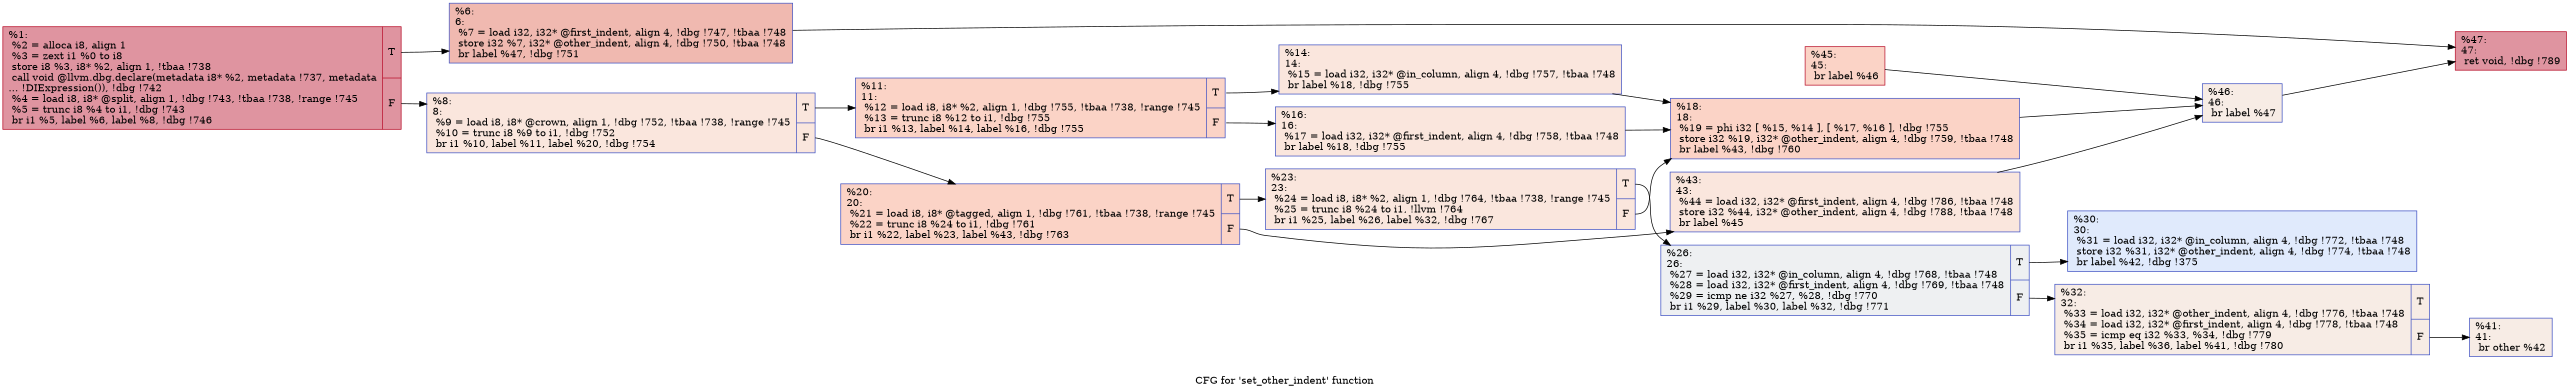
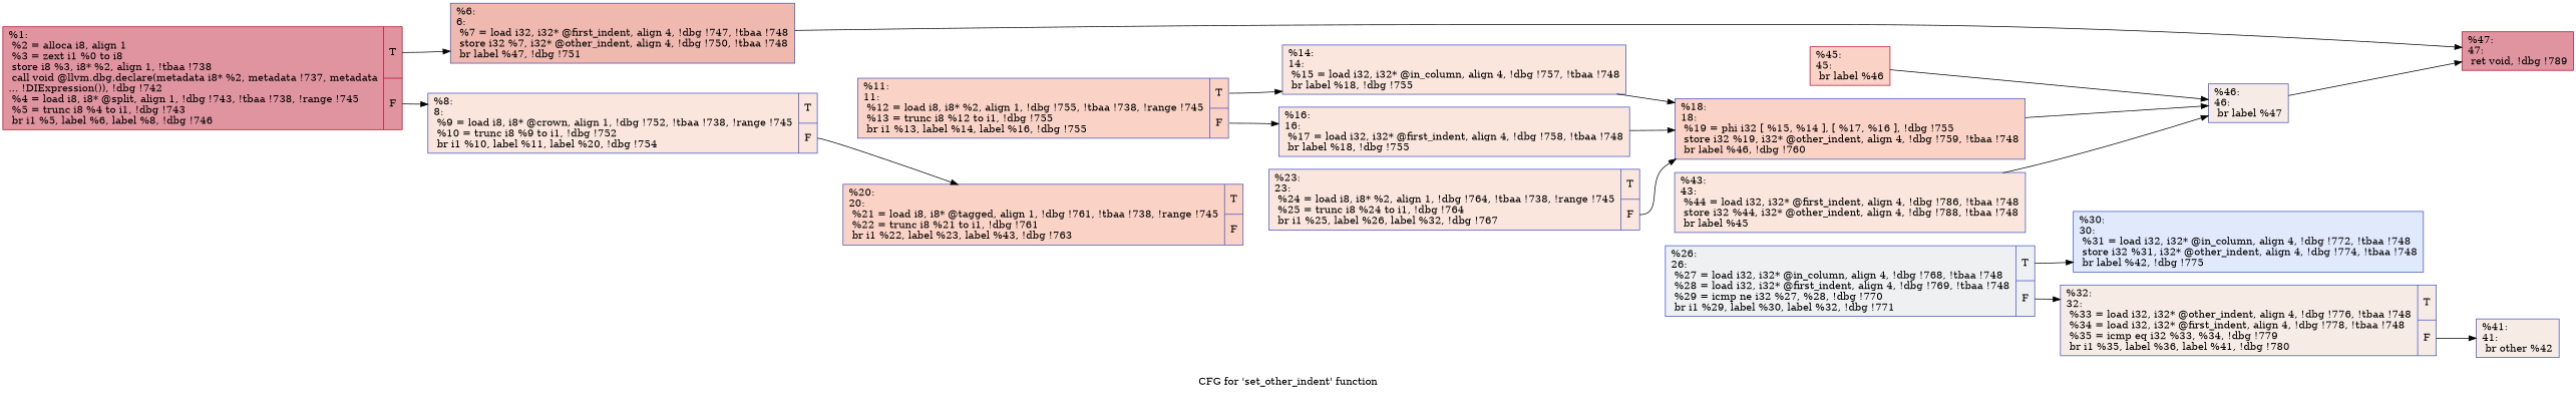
  digraph {
    label="CFG for 'set_other_indent' function"
    rankdir=LR
    node [color="#3d50c3ff" fillcolor="#f3c7b170" shape=record style=filled]
    n1 [color="#b70d28ff" fillcolor="#b70d2870" label="{%1:\l  %2 = alloca i8, align 1\l  %3 = zext i1 %0 to i8\l  store i8 %3, i8* %2, align 1, !tbaa !738\l  call void @llvm.dbg.declare(metadata i8* %2, metadata !737, metadata\l... !DIExpression()), !dbg !742\l  %4 = load i8, i8* @split, align 1, !dbg !743, !tbaa !738, !range !745\l  %5 = trunc i8 %4 to i1, !dbg !743\l  br i1 %5, label %6, label %8, !dbg !746\l|{<s0>T|<s1>F}}"]
    n2 [fillcolor="#de614d70" label="{%6:\l6:                                                \l  %7 = load i32, i32* @first_indent, align 4, !dbg !747, !tbaa !748\l  store i32 %7, i32* @other_indent, align 4, !dbg !750, !tbaa !748\l  br label %47, !dbg !751\l}"]
    n3 [label="{%8:\l8:                                                \l  %9 = load i8, i8* @crown, align 1, !dbg !752, !tbaa !738, !range !745\l  %10 = trunc i8 %9 to i1, !dbg !752\l  br i1 %10, label %11, label %20, !dbg !754\l|{<s0>T|<s1>F}}"]
    n4 [color="#b70d28ff" fillcolor="#b70d2870" label="{%47:\l47:                                               \l  ret void, !dbg !789\l}"]
    n5 [fillcolor="#f59c7d70" label="{%11:\l11:                                               \l  %12 = load i8, i8* %2, align 1, !dbg !755, !tbaa !738, !range !745\l  %13 = trunc i8 %12 to i1, !dbg !755\l  br i1 %13, label %14, label %16, !dbg !755\l|{<s0>T|<s1>F}}"]
-   n6 [fillcolor="#f59c7d70" label="{%20:\l20:                                               \l  %21 = load i8, i8* @tagged, align 1, !dbg !761, !tbaa !738, !range !745\l  %22 = trunc i8 %24 to i1, !dbg !761\l  br i1 %22, label %23, label %43, !dbg !763\l|{<s0>T|<s1>F}}"]
+   n6 [fillcolor="#f59c7d70" label="{%20:\l20:                                               \l  %21 = load i8, i8* @tagged, align 1, !dbg !761, !tbaa !738, !range !745\l  %22 = trunc i8 %21 to i1, !dbg !761\l  br i1 %22, label %23, label %43, !dbg !763\l|{<s0>T|<s1>F}}"]
    n7 [label="{%14:\l14:                                               \l  %15 = load i32, i32* @in_column, align 4, !dbg !757, !tbaa !748\l  br label %18, !dbg !755\l}"]
    n8 [label="{%16:\l16:                                               \l  %17 = load i32, i32* @first_indent, align 4, !dbg !758, !tbaa !748\l  br label %18, !dbg !755\l}"]
-   n9 [label="{%23:\l23:                                               \l  %24 = load i8, i8* %2, align 1, !dbg !764, !tbaa !738, !range !745\l  %25 = trunc i8 %24 to i1, !llvm !764\l  br i1 %25, label %26, label %32, !dbg !767\l|{<s0>T|<s1>F}}"]
+   n9 [label="{%23:\l23:                                               \l  %24 = load i8, i8* %2, align 1, !dbg !764, !tbaa !738, !range !745\l  %25 = trunc i8 %24 to i1, !dbg !764\l  br i1 %25, label %26, label %32, !dbg !767\l|{<s0>T|<s1>F}}"]
    n10 [label="{%43:\l43:                                               \l  %44 = load i32, i32* @first_indent, align 4, !dbg !786, !tbaa !748\l  store i32 %44, i32* @other_indent, align 4, !dbg !788, !tbaa !748\l  br label %45\l}"]
-   n11 [fillcolor="#f59c7d70" label="{%18:\l18:                                               \l  %19 = phi i32 [ %15, %14 ], [ %17, %16 ], !dbg !755\l  store i32 %19, i32* @other_indent, align 4, !dbg !759, !tbaa !748\l  br label %43, !dbg !760\l}"]
+   n11 [fillcolor="#f59c7d70" label="{%18:\l18:                                               \l  %19 = phi i32 [ %15, %14 ], [ %17, %16 ], !dbg !755\l  store i32 %19, i32* @other_indent, align 4, !dbg !759, !tbaa !748\l  br label %46, !dbg !760\l}"]
    n12 [fillcolor="#d9dce170" label="{%26:\l26:                                               \l  %27 = load i32, i32* @in_column, align 4, !dbg !768, !tbaa !748\l  %28 = load i32, i32* @first_indent, align 4, !dbg !769, !tbaa !748\l  %29 = icmp ne i32 %27, %28, !dbg !770\l  br i1 %29, label %30, label %32, !dbg !771\l|{<s0>T|<s1>F}}"]
    n13 [fillcolor="#ecd3c570" label="{%46:\l46:                                               \l  br label %47\l}"]
    n14 [fillcolor="#ecd3c570" label="{%32:\l32:                                               \l  %33 = load i32, i32* @other_indent, align 4, !dbg !776, !tbaa !748\l  %34 = load i32, i32* @first_indent, align 4, !dbg !778, !tbaa !748\l  %35 = icmp eq i32 %33, %34, !dbg !779\l  br i1 %35, label %36, label %41, !dbg !780\l|{<s0>T|<s1>F}}"]
-   n15 [fillcolor="#b9d0f970" label="{%30:\l30:                                               \l  %31 = load i32, i32* @in_column, align 4, !dbg !772, !tbaa !748\l  store i32 %31, i32* @other_indent, align 4, !dbg !774, !tbaa !748\l  br label %42, !dbg !375\l}"]
+   n15 [fillcolor="#b9d0f970" label="{%30:\l30:                                               \l  %31 = load i32, i32* @in_column, align 4, !dbg !772, !tbaa !748\l  store i32 %31, i32* @other_indent, align 4, !dbg !774, !tbaa !748\l  br label %42, !dbg !775\l}"]
    n16 [fillcolor="#ecd3c570" label="{%41:\l41:                                               \l  br other %42\l}"]
    n17 [color="#b70d28ff" fillcolor="#f59c7d70" label="{%45:\l45:                                               \l  br label %46\l}"]
    n1 -> n2 [tailport=s0]
    n1 -> n3 [tailport=s1]
    n2 -> n4
-   n3 -> n5 [tailport=s0]
    n3 -> n6 [tailport=s1]
    n5 -> n7 [tailport=s0]
    n5 -> n8 [tailport=s1]
-   n6 -> n9 [tailport=s0]
-   n6 -> n10 [tailport=s1]
    n7 -> n11
    n8 -> n11
    n9 -> n11 [tailport=s1]
-   n9 -> n12 [tailport=s0]
    n10 -> n13
    n11 -> n13
    n12 -> n14 [tailport=s1]
    n12 -> n15 [tailport=s0]
    n13 -> n4
    n14 -> n16 [tailport=s1]
    n17 -> n13
  }
